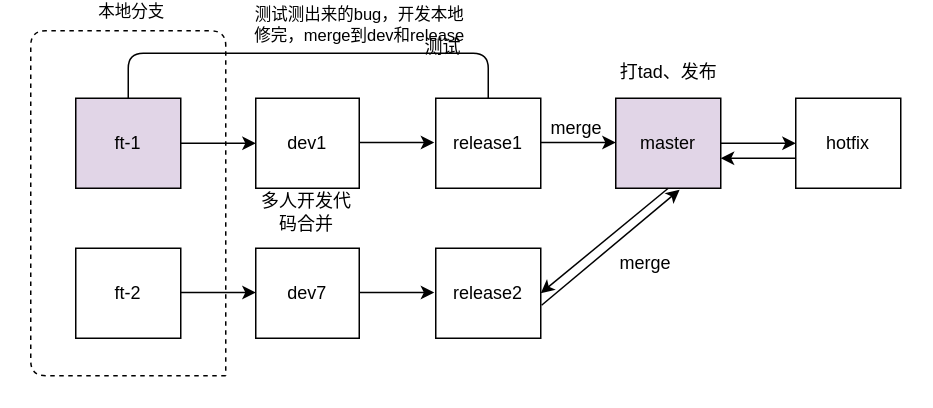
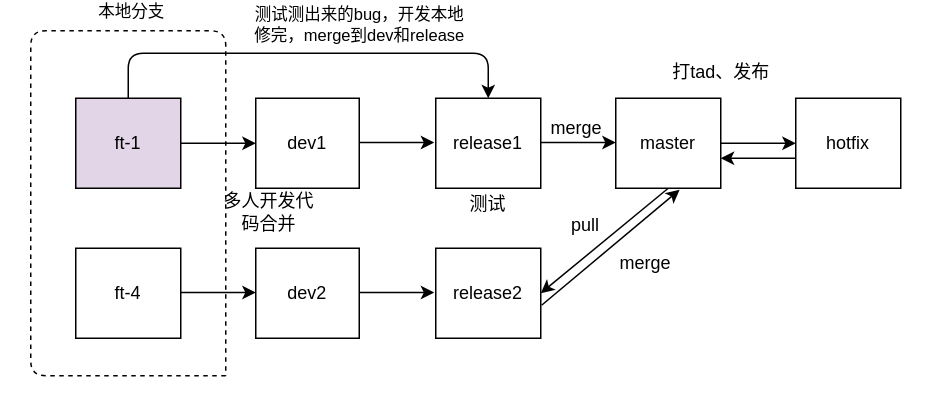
  <mxCell id="0" />
  <mxCell id="1" parent="0" />
  <mxCell id="2" value="" style="edgeStyle=orthogonalEdgeStyle;rounded=0;orthogonalLoop=1;jettySize=auto;html=1;" edge="1" parent="1" source="3"><mxGeometry relative="1" as="geometry"><mxPoint x="170" y="95" as="targetPoint" /></mxGeometry></mxCell>
  <mxCell id="3" value="ft-1" style="whiteSpace=wrap;html=1;fillColor=#e1d5e7;" vertex="1" parent="1"><mxGeometry x="50" y="65" width="70" height="60" as="geometry" /></mxCell>
  <mxCell id="4" value="dev1" style="whiteSpace=wrap;html=1;" vertex="1" parent="1"><mxGeometry x="170" y="65" width="69" height="60" as="geometry" /></mxCell>
  <mxCell id="5" value="release1" style="whiteSpace=wrap;html=1;" vertex="1" parent="1"><mxGeometry x="290" y="65" width="70" height="60" as="geometry" /></mxCell>
- <mxCell id="6" value="ft-2" style="rounded=0;whiteSpace=wrap;html=1;" vertex="1" parent="1"><mxGeometry x="50" y="165" width="70" height="60" as="geometry" /></mxCell>
- <mxCell id="7" value="dev7" style="rounded=0;whiteSpace=wrap;html=1;" vertex="1" parent="1"><mxGeometry x="170" y="165" width="69" height="60" as="geometry" /></mxCell>
+ <mxCell id="6" value="ft-4" style="rounded=0;whiteSpace=wrap;html=1;" vertex="1" parent="1"><mxGeometry x="50" y="165" width="70" height="60" as="geometry" /></mxCell>
+ <mxCell id="7" value="dev2" style="rounded=0;whiteSpace=wrap;html=1;" vertex="1" parent="1"><mxGeometry x="170" y="165" width="69" height="60" as="geometry" /></mxCell>
  <mxCell id="8" value="release2" style="whiteSpace=wrap;html=1;" vertex="1" parent="1"><mxGeometry x="290" y="165" width="70" height="60" as="geometry" /></mxCell>
- <mxCell id="9" value="master" style="rounded=0;whiteSpace=wrap;html=1;fillColor=#e1d5e7;" vertex="1" parent="1"><mxGeometry x="410" y="65" width="70" height="60" as="geometry" /></mxCell>
+ <mxCell id="9" value="master" style="rounded=0;whiteSpace=wrap;html=1;" vertex="1" parent="1"><mxGeometry x="410" y="65" width="70" height="60" as="geometry" /></mxCell>
  <mxCell id="10" value="" style="endArrow=classic;html=1;exitX=0.5;exitY=1;exitDx=0;exitDy=0;entryX=1;entryY=0.5;entryDx=0;entryDy=0;" edge="1" parent="1" source="9" target="8"><mxGeometry width="50" height="50" relative="1" as="geometry"><mxPoint x="710" y="145" as="sourcePoint" /><mxPoint x="570" y="185" as="targetPoint" /></mxGeometry></mxCell>
+ <mxCell id="11" value="pull" style="text;html=1;strokeColor=none;fillColor=none;align=center;verticalAlign=middle;whiteSpace=wrap;rounded=0;" vertex="1" parent="1"><mxGeometry x="370" y="125" width="40" height="50" as="geometry" /></mxCell>
  <mxCell id="12" value="" style="endArrow=classic;html=1;entryX=0.608;entryY=1.017;entryDx=0;entryDy=0;entryPerimeter=0;exitX=1.008;exitY=0.633;exitDx=0;exitDy=0;exitPerimeter=0;" edge="1" parent="1" source="8" target="9"><mxGeometry width="50" height="50" relative="1" as="geometry"><mxPoint x="570" y="195" as="sourcePoint" /><mxPoint x="700" y="155" as="targetPoint" /></mxGeometry></mxCell>
  <mxCell id="13" value="merge" style="text;html=1;strokeColor=none;fillColor=none;align=center;verticalAlign=middle;whiteSpace=wrap;rounded=0;" vertex="1" parent="1"><mxGeometry x="410" y="165" width="40" height="20" as="geometry" /></mxCell>
  <mxCell id="14" value="" style="edgeStyle=orthogonalEdgeStyle;rounded=0;orthogonalLoop=1;jettySize=auto;html=1;" edge="1" parent="1"><mxGeometry relative="1" as="geometry"><mxPoint x="120" y="194.5" as="sourcePoint" /><mxPoint x="170" y="194.5" as="targetPoint" /></mxGeometry></mxCell>
  <mxCell id="15" value="" style="edgeStyle=orthogonalEdgeStyle;rounded=0;orthogonalLoop=1;jettySize=auto;html=1;" edge="1" parent="1"><mxGeometry relative="1" as="geometry"><mxPoint x="239" y="94.5" as="sourcePoint" /><mxPoint x="289" y="94.5" as="targetPoint" /></mxGeometry></mxCell>
  <mxCell id="16" value="" style="edgeStyle=orthogonalEdgeStyle;rounded=0;orthogonalLoop=1;jettySize=auto;html=1;" edge="1" parent="1"><mxGeometry relative="1" as="geometry"><mxPoint x="239" y="194.5" as="sourcePoint" /><mxPoint x="289" y="194.5" as="targetPoint" /></mxGeometry></mxCell>
  <mxCell id="17" value="" style="edgeStyle=orthogonalEdgeStyle;rounded=0;orthogonalLoop=1;jettySize=auto;html=1;" edge="1" parent="1"><mxGeometry relative="1" as="geometry"><mxPoint x="360" y="94.5" as="sourcePoint" /><mxPoint x="410" y="94.5" as="targetPoint" /></mxGeometry></mxCell>
  <mxCell id="18" value="merge" style="text;html=1;strokeColor=none;fillColor=none;align=center;verticalAlign=middle;whiteSpace=wrap;rounded=0;" vertex="1" parent="1"><mxGeometry x="364" y="75" width="40" height="20" as="geometry" /></mxCell>
  <mxCell id="19" value="" style="endArrow=classic;html=1;" edge="1" parent="1"><mxGeometry width="50" height="50" relative="1" as="geometry"><mxPoint x="480" y="95" as="sourcePoint" /><mxPoint x="530" y="95" as="targetPoint" /></mxGeometry></mxCell>
  <mxCell id="20" value="" style="endArrow=classic;html=1;" edge="1" parent="1"><mxGeometry width="50" height="50" relative="1" as="geometry"><mxPoint x="530" y="105" as="sourcePoint" /><mxPoint x="480" y="105" as="targetPoint" /></mxGeometry></mxCell>
  <mxCell id="21" value="hotfix" style="rounded=0;whiteSpace=wrap;html=1;" vertex="1" parent="1"><mxGeometry x="530" y="65" width="70" height="60" as="geometry" /></mxCell>
  <mxCell id="22" value="" style="endArrow=none;dashed=1;html=1;" edge="1" parent="1"><mxGeometry width="50" height="50" relative="1" as="geometry"><mxPoint x="150" y="250" as="sourcePoint" /><mxPoint x="150" y="250" as="targetPoint" /><Array as="points"><mxPoint x="20" y="250" /><mxPoint x="20" y="20" /><mxPoint x="150" y="20" /></Array></mxGeometry></mxCell>
  <mxCell id="23" value="本地分支" style="edgeLabel;html=1;align=center;verticalAlign=middle;resizable=0;points=[];" vertex="1" connectable="0" parent="22"><mxGeometry x="0.183" y="-1" relative="1" as="geometry"><mxPoint y="-15" as="offset" /></mxGeometry></mxCell>
- <mxCell id="24" value="" style="endArrow=none;html=1;exitX=0.5;exitY=0;exitDx=0;exitDy=0;" edge="1" parent="1" source="3" target="5"><mxGeometry width="50" height="50" relative="1" as="geometry"><mxPoint x="200" y="225" as="sourcePoint" /><mxPoint x="250" y="175" as="targetPoint" /><Array as="points"><mxPoint x="85" y="35" /><mxPoint x="325" y="35" /></Array></mxGeometry></mxCell>
+ <mxCell id="24" value="" style="endArrow=classic;html=1;exitX=0.5;exitY=0;exitDx=0;exitDy=0;" edge="1" parent="1" source="3" target="5"><mxGeometry width="50" height="50" relative="1" as="geometry"><mxPoint x="200" y="225" as="sourcePoint" /><mxPoint x="250" y="175" as="targetPoint" /><Array as="points"><mxPoint x="85" y="35" /><mxPoint x="325" y="35" /></Array></mxGeometry></mxCell>
  <mxCell id="25" value="测试测出来的bug，开发本地&lt;br&gt;修完，merge到dev和release" style="edgeLabel;html=1;align=center;verticalAlign=middle;resizable=0;points=[];" vertex="1" connectable="0" parent="24"><mxGeometry x="-0.04" y="-1" relative="1" as="geometry"><mxPoint x="39" y="-21" as="offset" /></mxGeometry></mxCell>
- <mxCell id="26" value="测试" style="text;html=1;strokeColor=none;fillColor=none;align=center;verticalAlign=middle;whiteSpace=wrap;rounded=0;" vertex="1" parent="1"><mxGeometry x="275" y="21" width="40" height="20" as="geometry" /></mxCell>
- <mxCell id="27" value="多人开发代码合并" style="text;html=1;strokeColor=none;fillColor=none;align=center;verticalAlign=middle;whiteSpace=wrap;rounded=0;" vertex="1" parent="1"><mxGeometry x="171" y="131" width="65.5" height="20" as="geometry" /></mxCell>
- <mxCell id="28" value="打tad、发布" style="text;html=1;strokeColor=none;fillColor=none;align=center;verticalAlign=middle;whiteSpace=wrap;rounded=0;" vertex="1" parent="1"><mxGeometry x="407.5" y="38" width="75" height="20" as="geometry" /></mxCell>
+ <mxCell id="26" value="测试" style="text;html=1;strokeColor=none;fillColor=none;align=center;verticalAlign=middle;whiteSpace=wrap;rounded=0;" vertex="1" parent="1"><mxGeometry x="305" y="126" width="40" height="20" as="geometry" /></mxCell>
+ <mxCell id="27" value="多人开发代码合并" style="text;html=1;strokeColor=none;fillColor=none;align=center;verticalAlign=middle;whiteSpace=wrap;rounded=0;" vertex="1" parent="1"><mxGeometry x="146" y="131" width="65.5" height="20" as="geometry" /></mxCell>
+ <mxCell id="28" value="打tad、发布" style="text;html=1;strokeColor=none;fillColor=none;align=center;verticalAlign=middle;whiteSpace=wrap;rounded=0;" vertex="1" parent="1"><mxGeometry x="442.5" y="38" width="75" height="20" as="geometry" /></mxCell>
